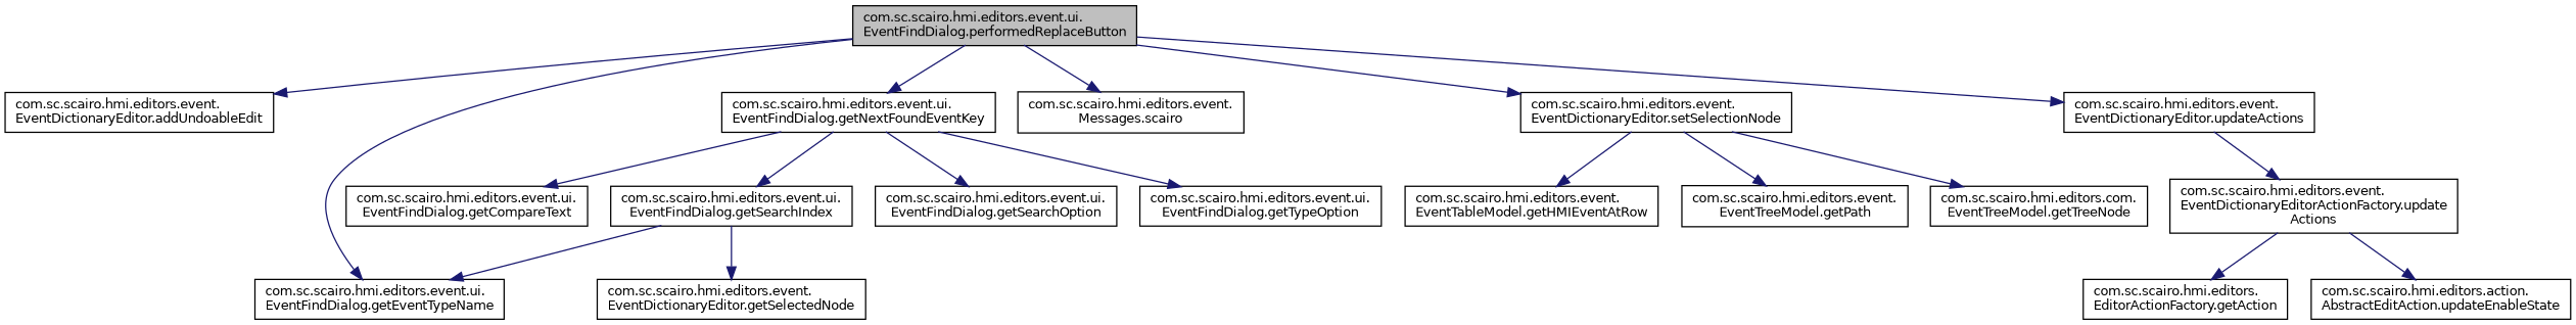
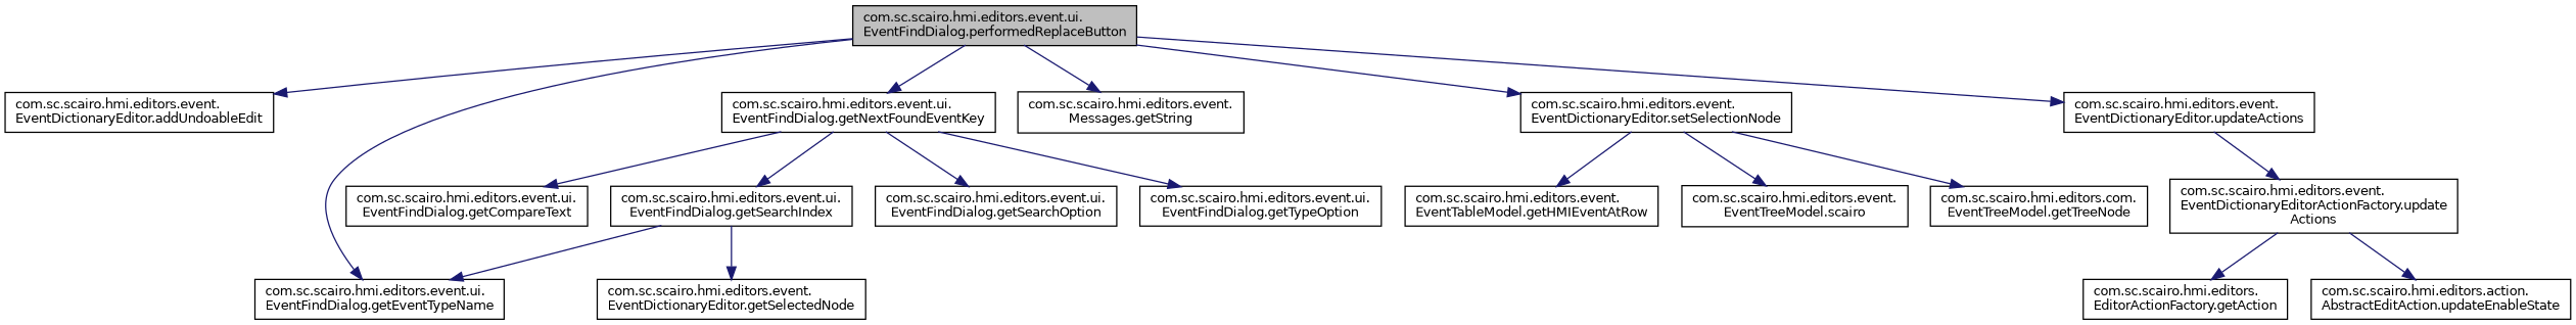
  digraph {
    rankdir=TB
    node [color=black fillcolor=white fontname=Helvetica fontsize=10 shape=record style=filled]
    edge [color=midnightblue fontname=Helvetica fontsize=10 labelfontname=Helvetica labelfontsize=10 style=solid]
    n1 [fillcolor=grey75 fontcolor=black height=0.2 label="com.sc.scairo.hmi.editors.event.ui.\lEventFindDialog.performedReplaceButton" width=0.4]
    n2 [height=0.2 label="com.sc.scairo.hmi.editors.event.\lEventDictionaryEditor.addUndoableEdit" width=0.4]
    n3 [height=0.2 label="com.sc.scairo.hmi.editors.event.ui.\lEventFindDialog.getEventTypeName" width=0.4]
    n4 [height=0.2 label="com.sc.scairo.hmi.editors.event.ui.\lEventFindDialog.getNextFoundEventKey" width=0.4]
-   n5 [height=0.2 label="com.sc.scairo.hmi.editors.event.\lMessages.scairo" width=0.4]
+   n5 [height=0.2 label="com.sc.scairo.hmi.editors.event.\lMessages.getString" width=0.4]
    n6 [height=0.2 label="com.sc.scairo.hmi.editors.event.\lEventDictionaryEditor.setSelectionNode" width=0.4]
    n7 [height=0.2 label="com.sc.scairo.hmi.editors.event.\lEventDictionaryEditor.updateActions" width=0.4]
    n8 [height=0.2 label="com.sc.scairo.hmi.editors.event.ui.\lEventFindDialog.getCompareText" width=0.4]
    n9 [height=0.2 label="com.sc.scairo.hmi.editors.event.ui.\lEventFindDialog.getSearchIndex" width=0.4]
    n10 [height=0.2 label="com.sc.scairo.hmi.editors.event.ui.\lEventFindDialog.getSearchOption" width=0.4]
    n11 [height=0.2 label="com.sc.scairo.hmi.editors.event.ui.\lEventFindDialog.getTypeOption" width=0.4]
    n12 [height=0.2 label="com.sc.scairo.hmi.editors.event.\lEventTableModel.getHMIEventAtRow" width=0.4]
-   n13 [height=0.2 label="com.sc.scairo.hmi.editors.event.\lEventTreeModel.getPath" width=0.4]
+   n13 [height=0.2 label="com.sc.scairo.hmi.editors.event.\lEventTreeModel.scairo" width=0.4]
    n14 [height=0.2 label="com.sc.scairo.hmi.editors.com.\lEventTreeModel.getTreeNode" width=0.4]
    n15 [height=0.2 label="com.sc.scairo.hmi.editors.event.\lEventDictionaryEditorActionFactory.update\lActions" width=0.4]
    n16 [height=0.2 label="com.sc.scairo.hmi.editors.event.\lEventDictionaryEditor.getSelectedNode" width=0.4]
    n17 [height=0.2 label="com.sc.scairo.hmi.editors.\lEditorActionFactory.getAction" width=0.4]
    n18 [height=0.2 label="com.sc.scairo.hmi.editors.action.\lAbstractEditAction.updateEnableState" width=0.4]
    n1 -> n2
    n1 -> n3
    n1 -> n4
    n1 -> n5
    n1 -> n6
    n1 -> n7
    n4 -> n8
    n4 -> n9
    n4 -> n10
    n4 -> n11
    n6 -> n12
    n6 -> n13
    n6 -> n14
    n7 -> n15
    n9 -> n3
    n9 -> n16
    n15 -> n17
    n15 -> n18
  }
